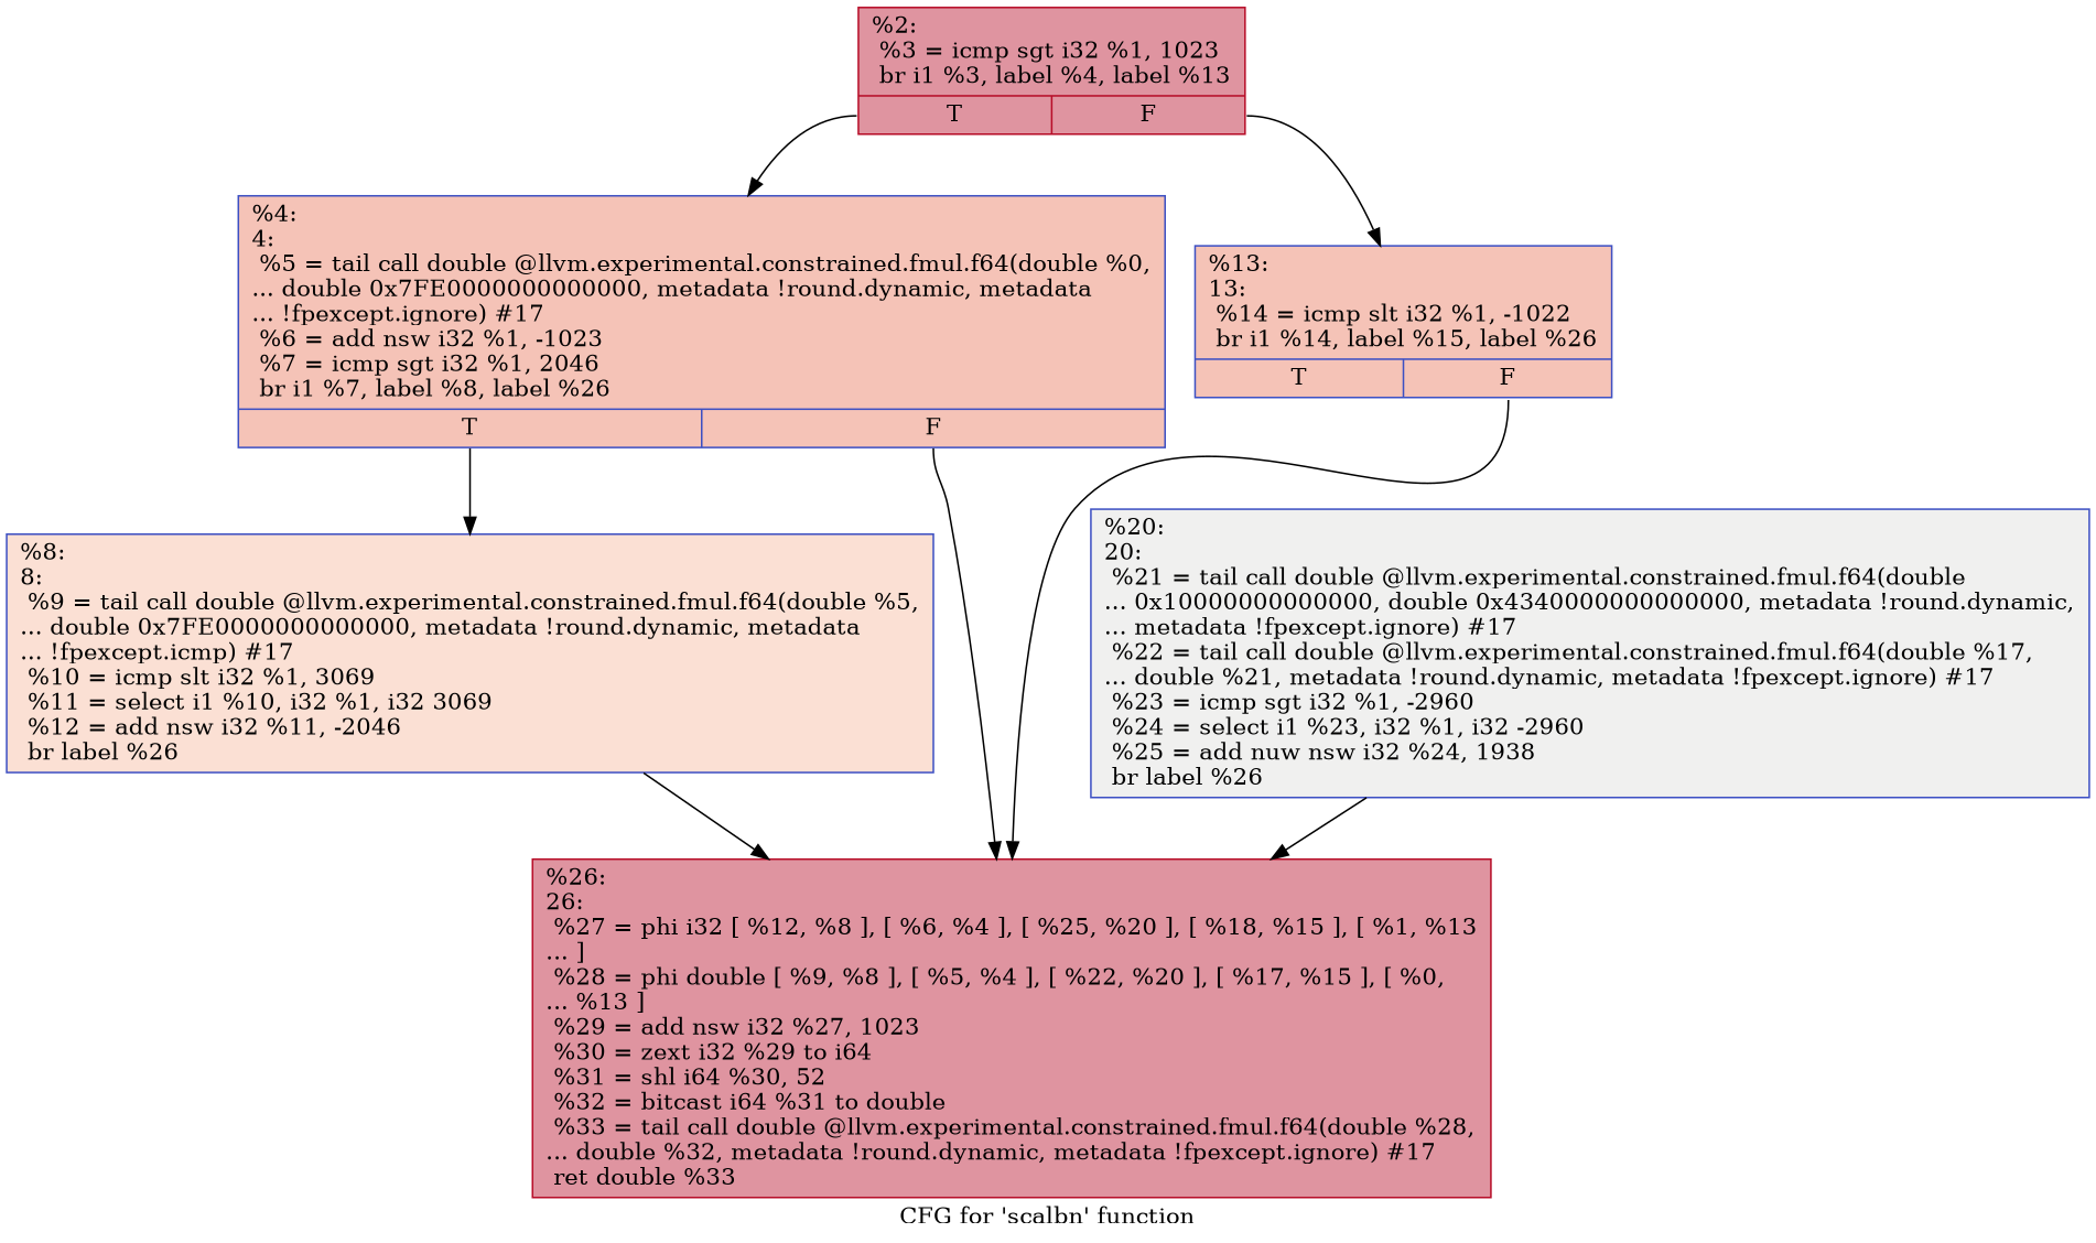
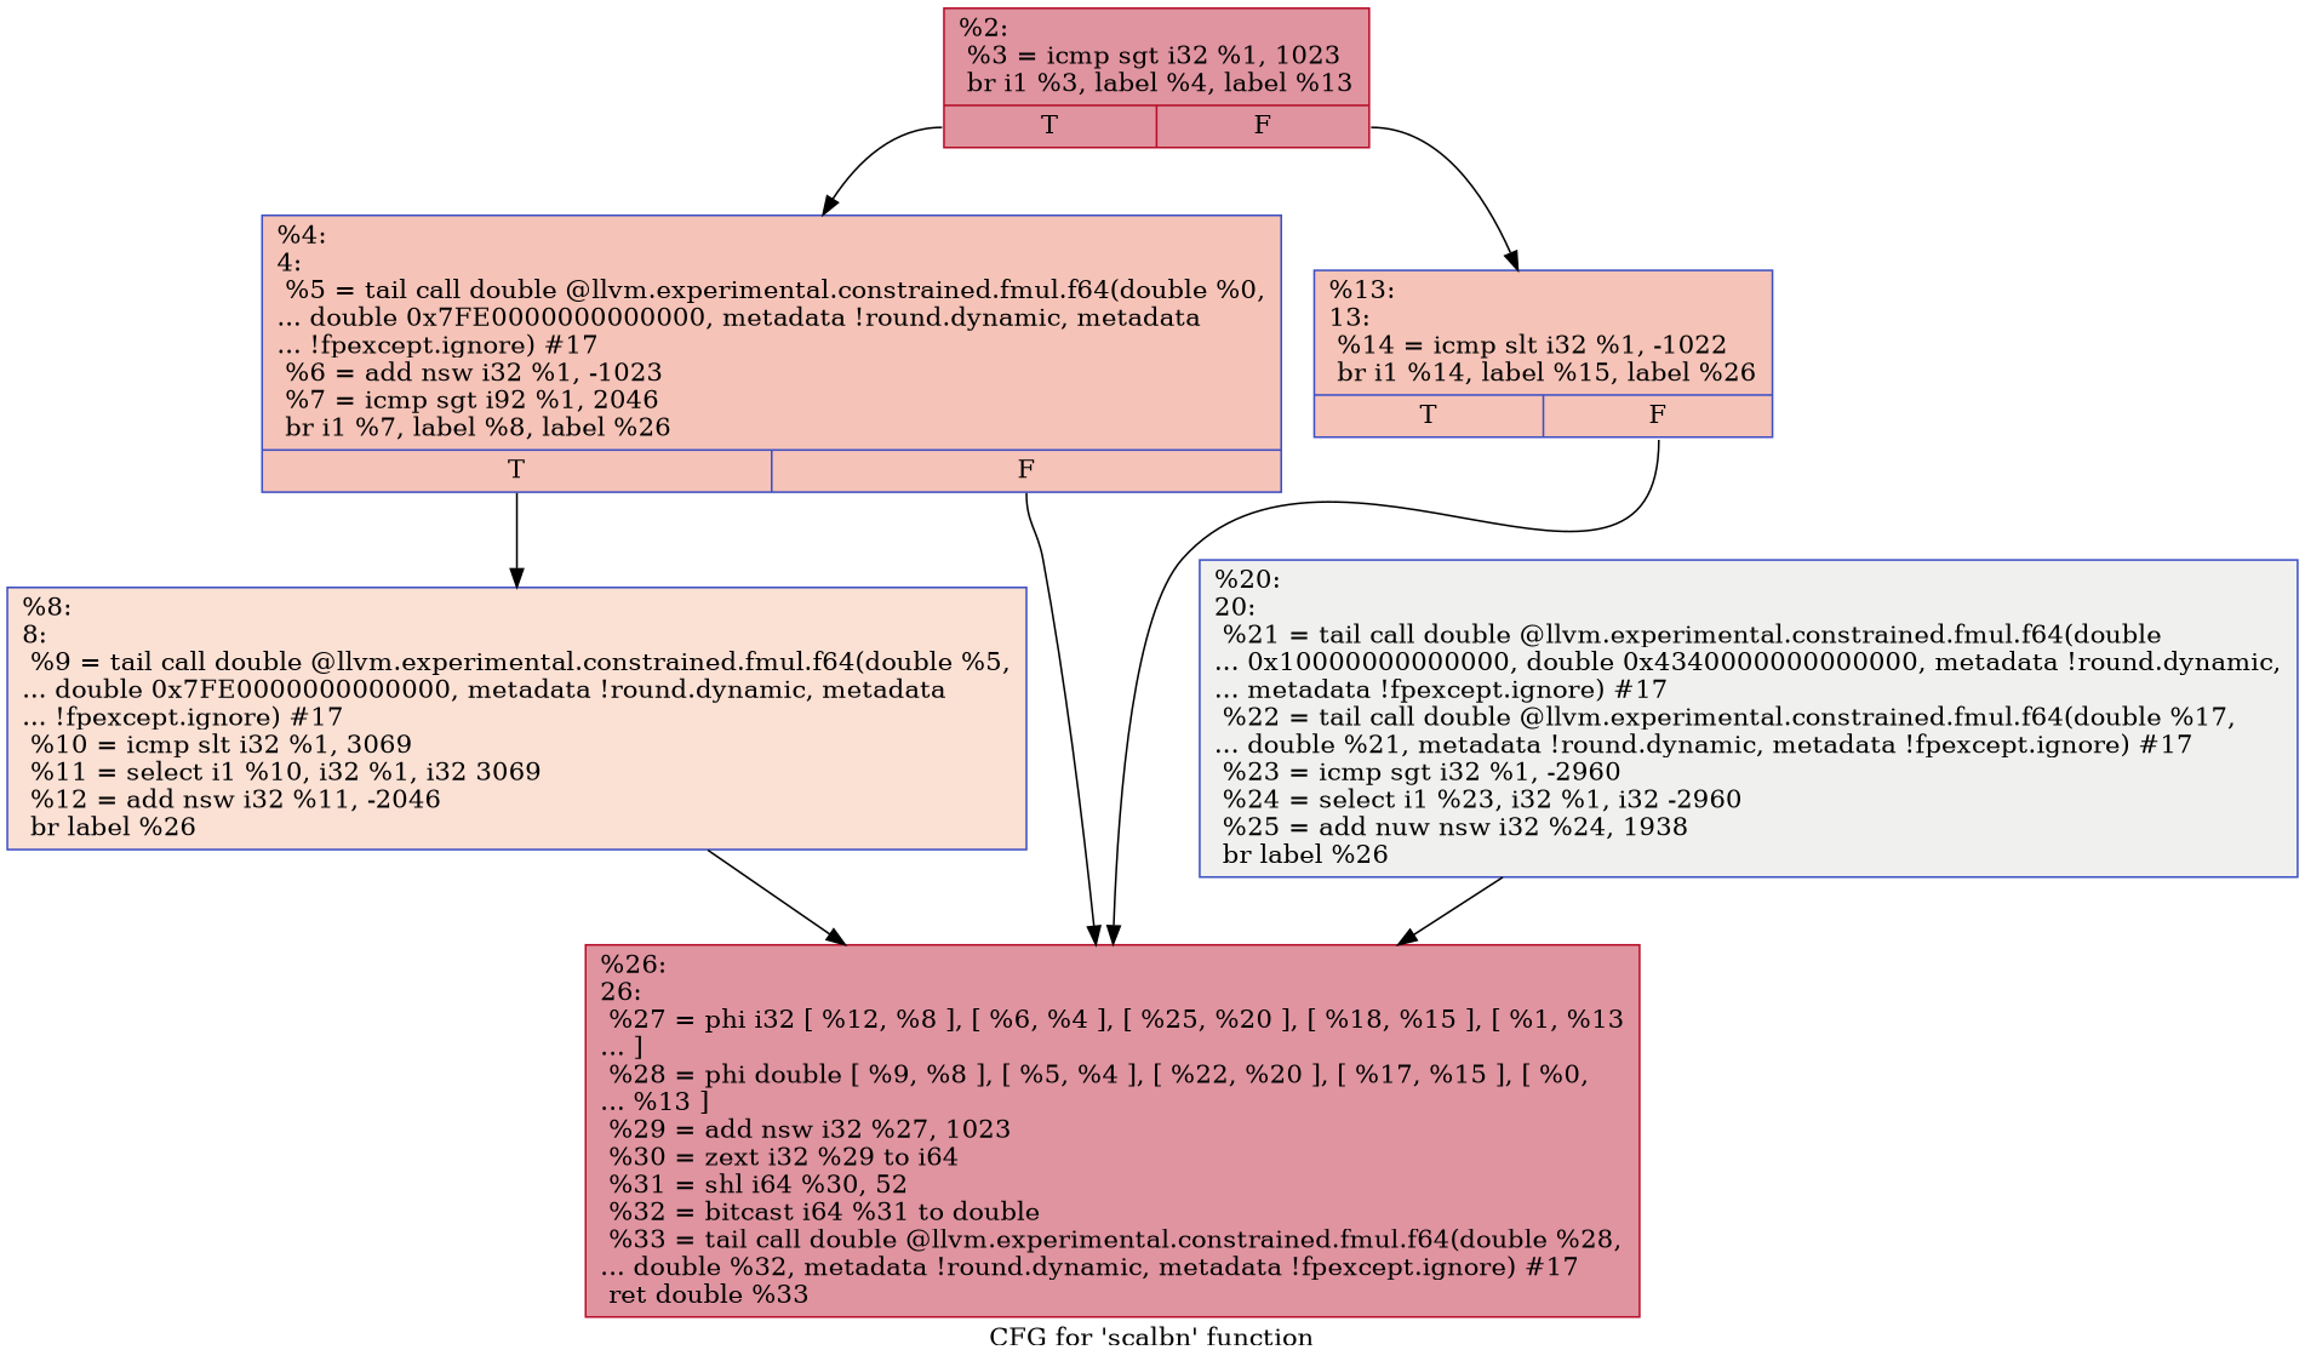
  digraph {
    label="CFG for 'scalbn' function"
    node [color="#3d50c3ff" fillcolor="#b70d2870" shape=record style=filled]
    edge [tailport=s0]
    n1 [color="#b70d28ff" label="{%2:\l  %3 = icmp sgt i32 %1, 1023\l  br i1 %3, label %4, label %13\l|{<s0>T|<s1>F}}"]
-   n2 [fillcolor="#e8765c70" label="{%4:\l4:                                                \l  %5 = tail call double @llvm.experimental.constrained.fmul.f64(double %0,\l... double 0x7FE0000000000000, metadata !round.dynamic, metadata\l... !fpexcept.ignore) #17\l  %6 = add nsw i32 %1, -1023\l  %7 = icmp sgt i32 %1, 2046\l  br i1 %7, label %8, label %26\l|{<s0>T|<s1>F}}"]
+   n2 [fillcolor="#e8765c70" label="{%4:\l4:                                                \l  %5 = tail call double @llvm.experimental.constrained.fmul.f64(double %0,\l... double 0x7FE0000000000000, metadata !round.dynamic, metadata\l... !fpexcept.ignore) #17\l  %6 = add nsw i32 %1, -1023\l  %7 = icmp sgt i92 %1, 2046\l  br i1 %7, label %8, label %26\l|{<s0>T|<s1>F}}"]
    n3 [fillcolor="#e8765c70" label="{%13:\l13:                                               \l  %14 = icmp slt i32 %1, -1022\l  br i1 %14, label %15, label %26\l|{<s0>T|<s1>F}}"]
-   n4 [fillcolor="#f7b99e70" label="{%8:\l8:                                                \l  %9 = tail call double @llvm.experimental.constrained.fmul.f64(double %5,\l... double 0x7FE0000000000000, metadata !round.dynamic, metadata\l... !fpexcept.icmp) #17\l  %10 = icmp slt i32 %1, 3069\l  %11 = select i1 %10, i32 %1, i32 3069\l  %12 = add nsw i32 %11, -2046\l  br label %26\l}"]
+   n4 [fillcolor="#f7b99e70" label="{%8:\l8:                                                \l  %9 = tail call double @llvm.experimental.constrained.fmul.f64(double %5,\l... double 0x7FE0000000000000, metadata !round.dynamic, metadata\l... !fpexcept.ignore) #17\l  %10 = icmp slt i32 %1, 3069\l  %11 = select i1 %10, i32 %1, i32 3069\l  %12 = add nsw i32 %11, -2046\l  br label %26\l}"]
    n5 [color="#b70d28ff" label="{%26:\l26:                                               \l  %27 = phi i32 [ %12, %8 ], [ %6, %4 ], [ %25, %20 ], [ %18, %15 ], [ %1, %13\l... ]\l  %28 = phi double [ %9, %8 ], [ %5, %4 ], [ %22, %20 ], [ %17, %15 ], [ %0,\l... %13 ]\l  %29 = add nsw i32 %27, 1023\l  %30 = zext i32 %29 to i64\l  %31 = shl i64 %30, 52\l  %32 = bitcast i64 %31 to double\l  %33 = tail call double @llvm.experimental.constrained.fmul.f64(double %28,\l... double %32, metadata !round.dynamic, metadata !fpexcept.ignore) #17\l  ret double %33\l}"]
    n6 [fillcolor="#dedcdb70" label="{%20:\l20:                                               \l  %21 = tail call double @llvm.experimental.constrained.fmul.f64(double\l... 0x10000000000000, double 0x4340000000000000, metadata !round.dynamic,\l... metadata !fpexcept.ignore) #17\l  %22 = tail call double @llvm.experimental.constrained.fmul.f64(double %17,\l... double %21, metadata !round.dynamic, metadata !fpexcept.ignore) #17\l  %23 = icmp sgt i32 %1, -2960\l  %24 = select i1 %23, i32 %1, i32 -2960\l  %25 = add nuw nsw i32 %24, 1938\l  br label %26\l}"]
    n1 -> n2
    n1 -> n3 [tailport=s1]
    n2 -> n4
    n2 -> n5 [tailport=s1]
    n3 -> n5 [tailport=s1]
    n4 -> n5
    n6 -> n5
  }
